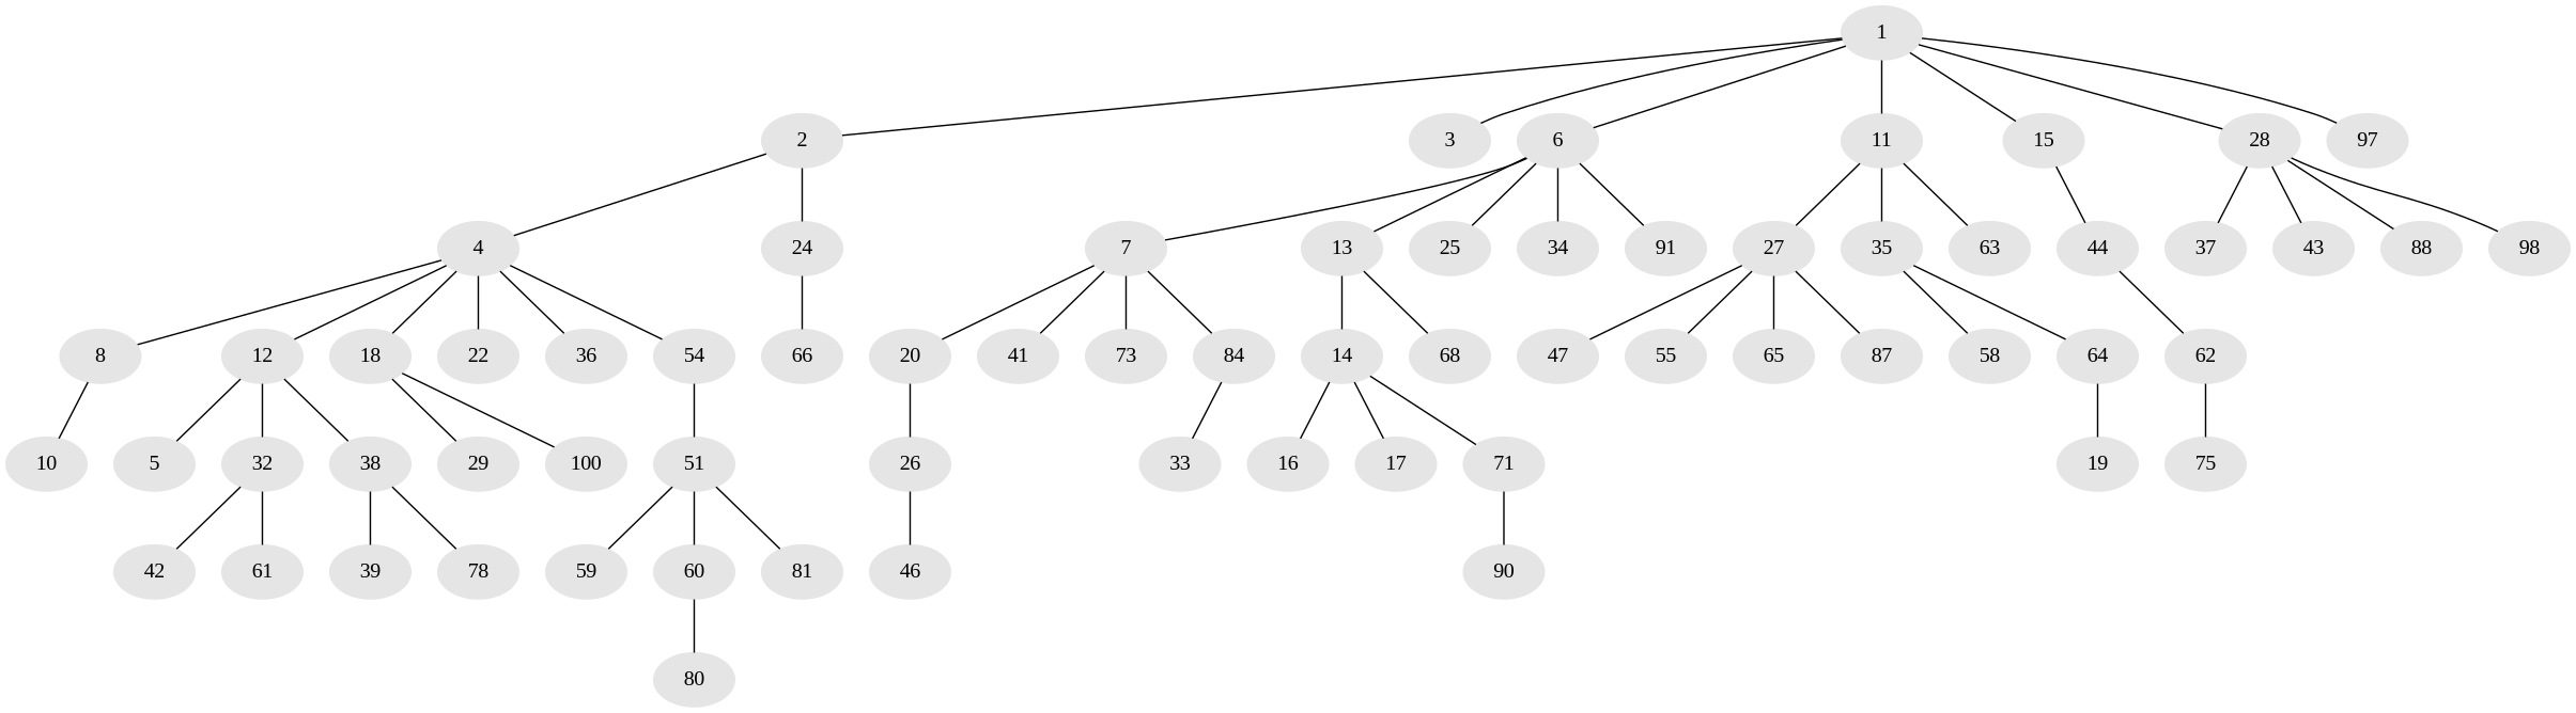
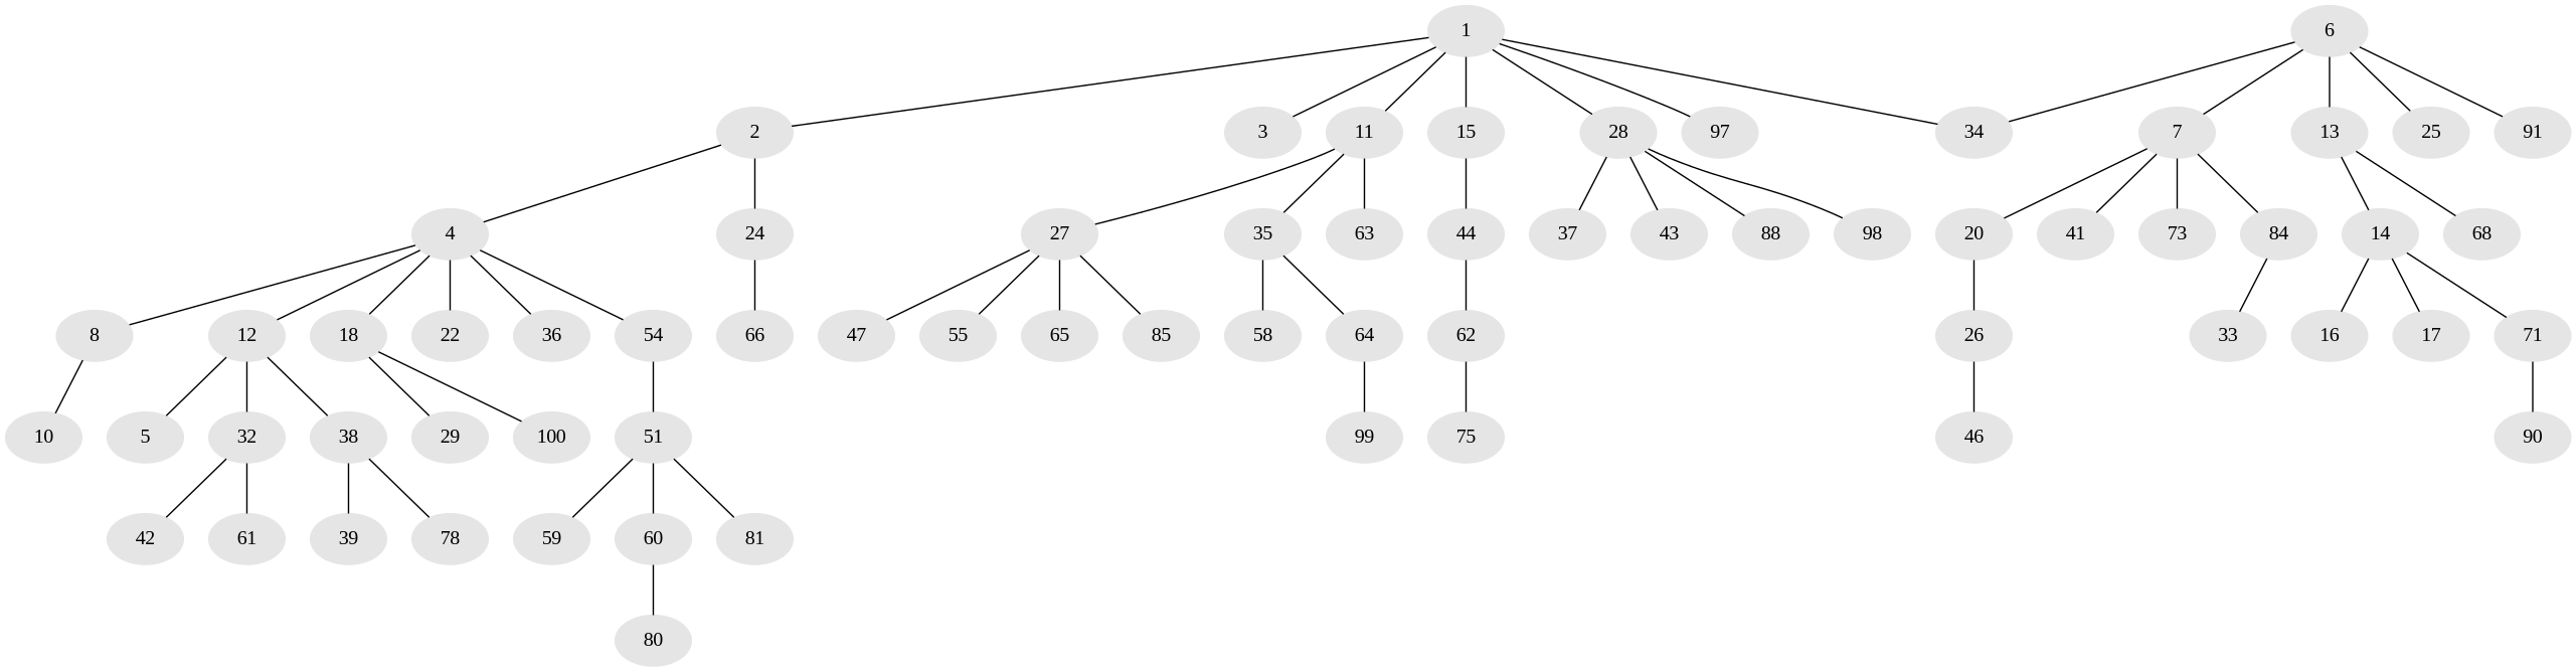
  graph {
    fontname="Liberation Serif"
    node [color=gray90 fontname="Liberation Serif" style=filled]
    edge [fontname="Liberation Serif"]
    1 [super="+77"]
    2 [super="+30"]
    3 [super="+23"]
    6 [super="+21"]
    11
    15 [super="+85"]
    28 [super="+67"]
    97
    4 [super="+9"]
    24 [super="+44"]
    7 [super="+19"]
    13 [super="+94"]
    25
    34
    91
    27 [super="+83"]
    35 [super="+56"]
    63 [super="+96"]
    n19 [label=44 super="+58"]
    37
    43
    88 [super="+89"]
    98
    8
    12 [super="+49"]
    18 [super="+76"]
    22
    36 [super="+72"]
    n29 [label=54]
    66
    10 [super="+31"]
    5
    32 [super="+52"]
    38 [super="+54"]
    29 [super="+70"]
    100
    51 [super="+53"]
    20
    41
    73
    84
    14 [super="+57"]
    68
    26 [super="+40"]
    33
    47
    55
    65 [super="+95"]
-   87
+   87 [label=85]
    n50 [label=58]
    64 [super="+86"]
    42 [super="+69"]
    61 [super="+92"]
    39
    78
    16
    17 [super="+82"]
    71
    90
    62 [super="+93"]
    46
-   99 [label=19]
+   99
    75 [super="+79"]
    59
    60
    81
    80
    1 -- 2
    1 -- 3
-   1 -- 6
+   1 -- 34
    1 -- 11
    1 -- 15
    1 -- 28
    1 -- 97
    2 -- 4
    2 -- 24
    6 -- 7
    6 -- 13
    6 -- 25
    6 -- 34
    6 -- 91
    11 -- 27
    11 -- 35
    11 -- 63
    15 -- n19
    28 -- 37
    28 -- 43
    28 -- 88
    28 -- 98
    4 -- 8
    4 -- 12
    4 -- 18
    4 -- 22
    4 -- 36
    4 -- n29
    24 -- 66
    7 -- 20
    7 -- 41
    7 -- 73
    7 -- 84
    13 -- 14
    13 -- 68
    27 -- 47
    27 -- 55
    27 -- 65
    27 -- 87
    35 -- n50
    35 -- 64
    n19 -- 62
    8 -- 10
    12 -- 5
    12 -- 32
    12 -- 38
    18 -- 29
    18 -- 100
    n29 -- 51
    32 -- 42
    32 -- 61
    38 -- 39
    38 -- 78
    51 -- 59
    51 -- 60
    51 -- 81
    20 -- 26
    84 -- 33
    14 -- 16
    14 -- 17
    14 -- 71
    26 -- 46
    64 -- 99
    71 -- 90
    62 -- 75
    60 -- 80
  }
